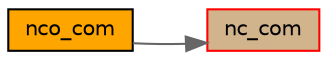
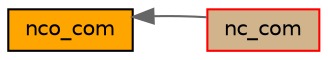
  digraph {
    rankdir=LR
    node [fontname=Helvetica fontsize=10 shape=record style=filled]
    n1 [color=black fillcolor=orange fontcolor=black height=0.2 label=nco_com width=0.4]
    n2 [color=red fillcolor=tan height=0.2 label=nc_com width=0.4]
-   n1 -> n2 [color=gray40 fontname=Helvetica fontsize=10 labelfontname=Helvetica labelfontsize=10 style=solid]
+   n2 -> n1 [color=gray40 fontname=Helvetica fontsize=10 labelfontname=Helvetica labelfontsize=10 style=solid]
  }
